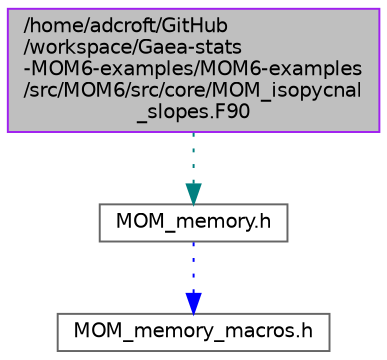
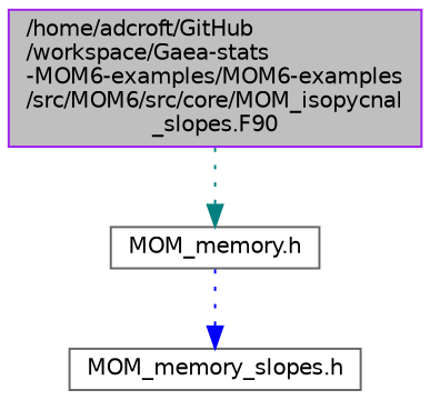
  digraph {
    node [color=gray40 fillcolor=white fontname=Helvetica fontsize=10 shape=record style=filled]
    edge [fontname=Helvetica fontsize=10 labelfontname=Helvetica labelfontsize=10 style=dotted arrowhead=normal]
    n1 [color=purple fillcolor=grey75 fontcolor=black height=0.2 label="/home/adcroft/GitHub\l/workspace/Gaea-stats\l-MOM6-examples/MOM6-examples\l/src/MOM6/src/core/MOM_isopycnal\l_slopes.F90" width=0.4]
    n2 [height=0.2 label="MOM_memory.h" width=0.4]
-   n3 [height=0.2 label="MOM_memory_macros.h" width=0.4]
+   n3 [height=0.2 label="MOM_memory_slopes.h" width=0.4]
    n1 -> n2 [color=teal]
    n2 -> n3 [color=blue]
  }
